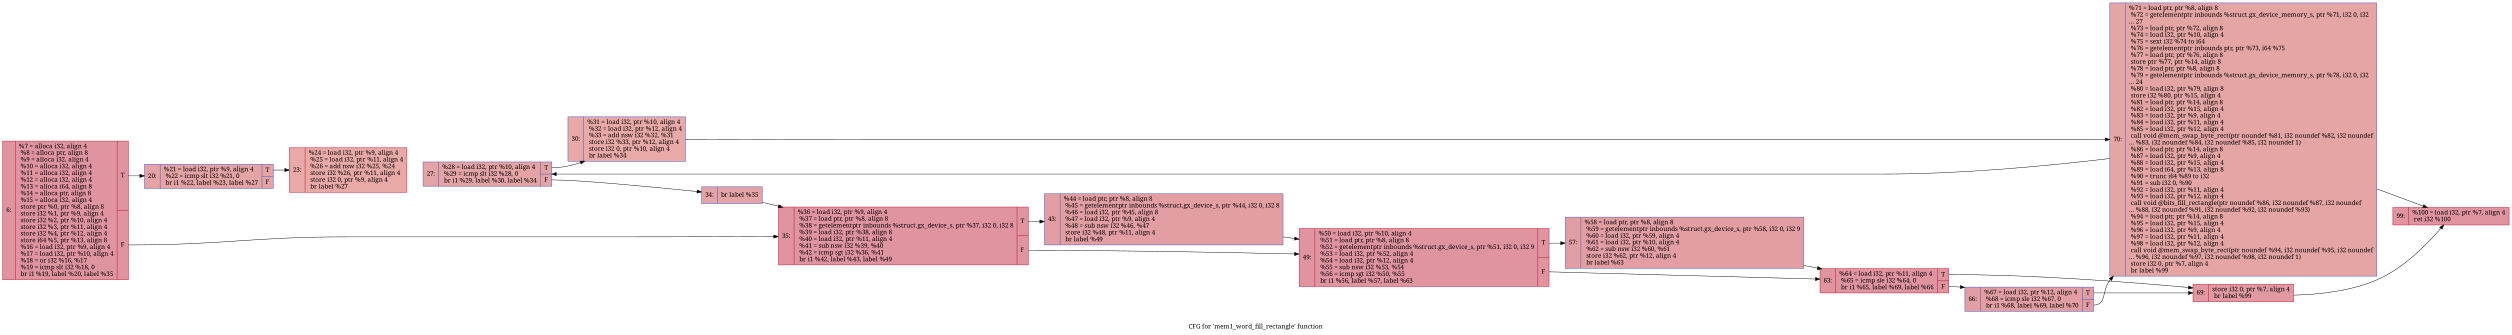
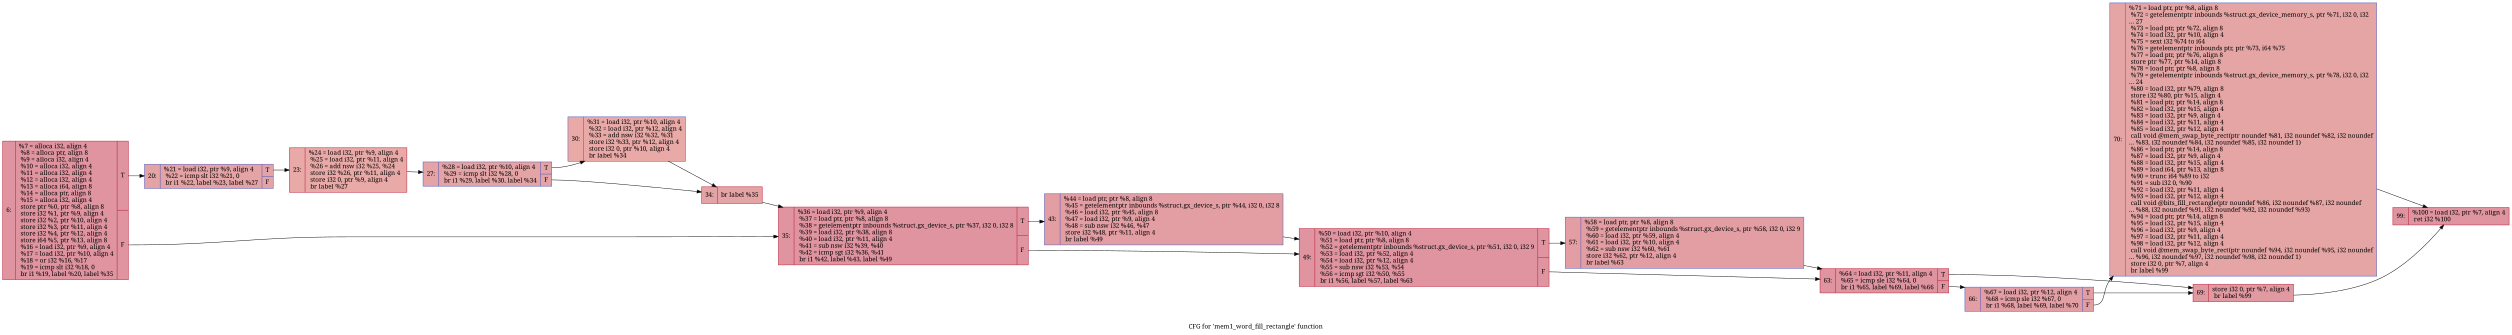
  digraph {
    fontname="Noto Serif"
    label="CFG for 'mem1_word_fill_rectangle' function"
    rankdir=LR
    node [color="#3d50c3ff" fillcolor="#b70d2870" fontname="Noto Serif" shape=record style=filled]
    edge [fontname="Noto Serif"]
    n1 [color="#b70d28ff" label="{6:\l|  %7 = alloca i32, align 4\l  %8 = alloca ptr, align 8\l  %9 = alloca i32, align 4\l  %10 = alloca i32, align 4\l  %11 = alloca i32, align 4\l  %12 = alloca i32, align 4\l  %13 = alloca i64, align 8\l  %14 = alloca ptr, align 8\l  %15 = alloca i32, align 4\l  store ptr %0, ptr %8, align 8\l  store i32 %1, ptr %9, align 4\l  store i32 %2, ptr %10, align 4\l  store i32 %3, ptr %11, align 4\l  store i32 %4, ptr %12, align 4\l  store i64 %5, ptr %13, align 8\l  %16 = load i32, ptr %9, align 4\l  %17 = load i32, ptr %10, align 4\l  %18 = or i32 %16, %17\l  %19 = icmp slt i32 %18, 0\l  br i1 %19, label %20, label %35\l|{<s0>T|<s1>F}}"]
    n2 [fillcolor="#c32e3170" label="{20:\l|  %21 = load i32, ptr %9, align 4\l  %22 = icmp slt i32 %21, 0\l  br i1 %22, label %23, label %27\l|{<s0>T|<s1>F}}"]
    n3 [color="#b70d28ff" label="{35:\l|  %36 = load i32, ptr %9, align 4\l  %37 = load ptr, ptr %8, align 8\l  %38 = getelementptr inbounds %struct.gx_device_s, ptr %37, i32 0, i32 8\l  %39 = load i32, ptr %38, align 8\l  %40 = load i32, ptr %11, align 4\l  %41 = sub nsw i32 %39, %40\l  %42 = icmp sgt i32 %36, %41\l  br i1 %42, label %43, label %49\l|{<s0>T|<s1>F}}"]
    n4 [color="#b70d28ff" fillcolor="#ca3b3770" label="{23:\l|  %24 = load i32, ptr %9, align 4\l  %25 = load i32, ptr %11, align 4\l  %26 = add nsw i32 %25, %24\l  store i32 %26, ptr %11, align 4\l  store i32 0, ptr %9, align 4\l  br label %27\l}"]
    n5 [fillcolor="#be242e70" label="{43:\l|  %44 = load ptr, ptr %8, align 8\l  %45 = getelementptr inbounds %struct.gx_device_s, ptr %44, i32 0, i32 8\l  %46 = load i32, ptr %45, align 8\l  %47 = load i32, ptr %9, align 4\l  %48 = sub nsw i32 %46, %47\l  store i32 %48, ptr %11, align 4\l  br label %49\l}"]
    n6 [color="#b70d28ff" label="{49:\l|  %50 = load i32, ptr %10, align 4\l  %51 = load ptr, ptr %8, align 8\l  %52 = getelementptr inbounds %struct.gx_device_s, ptr %51, i32 0, i32 9\l  %53 = load i32, ptr %52, align 4\l  %54 = load i32, ptr %12, align 4\l  %55 = sub nsw i32 %53, %54\l  %56 = icmp sgt i32 %50, %55\l  br i1 %56, label %57, label %63\l|{<s0>T|<s1>F}}"]
    n7 [fillcolor="#c32e3170" label="{27:\l|  %28 = load i32, ptr %10, align 4\l  %29 = icmp slt i32 %28, 0\l  br i1 %29, label %30, label %34\l|{<s0>T|<s1>F}}"]
    n8 [fillcolor="#ca3b3770" label="{30:\l|  %31 = load i32, ptr %10, align 4\l  %32 = load i32, ptr %12, align 4\l  %33 = add nsw i32 %32, %31\l  store i32 %33, ptr %12, align 4\l  store i32 0, ptr %10, align 4\l  br label %34\l}"]
-   n9 [fillcolor="#c32e3170" label="{34:\l|  br label %35\l}"]
+   n9 [color="#b70d28ff" fillcolor="#c32e3170" label="{34:\l|  br label %35\l}"]
    n10 [fillcolor="#be242e70" label="{57:\l|  %58 = load ptr, ptr %8, align 8\l  %59 = getelementptr inbounds %struct.gx_device_s, ptr %58, i32 0, i32 9\l  %60 = load i32, ptr %59, align 4\l  %61 = load i32, ptr %10, align 4\l  %62 = sub nsw i32 %60, %61\l  store i32 %62, ptr %12, align 4\l  br label %63\l}"]
    n11 [color="#b70d28ff" label="{63:\l|  %64 = load i32, ptr %11, align 4\l  %65 = icmp sle i32 %64, 0\l  br i1 %65, label %69, label %66\l|{<s0>T|<s1>F}}"]
    n12 [color="#b70d28ff" fillcolor="#bb1b2c70" label="{69:\l|  store i32 0, ptr %7, align 4\l  br label %99\l}"]
    n13 [fillcolor="#be242e70" label="{66:\l|  %67 = load i32, ptr %12, align 4\l  %68 = icmp sle i32 %67, 0\l  br i1 %68, label %69, label %70\l|{<s0>T|<s1>F}}"]
    n14 [color="#b70d28ff" label="{99:\l|  %100 = load i32, ptr %7, align 4\l  ret i32 %100\l}"]
    n15 [fillcolor="#c5333470" label="{70:\l|  %71 = load ptr, ptr %8, align 8\l  %72 = getelementptr inbounds %struct.gx_device_memory_s, ptr %71, i32 0, i32\l... 27\l  %73 = load ptr, ptr %72, align 8\l  %74 = load i32, ptr %10, align 4\l  %75 = sext i32 %74 to i64\l  %76 = getelementptr inbounds ptr, ptr %73, i64 %75\l  %77 = load ptr, ptr %76, align 8\l  store ptr %77, ptr %14, align 8\l  %78 = load ptr, ptr %8, align 8\l  %79 = getelementptr inbounds %struct.gx_device_memory_s, ptr %78, i32 0, i32\l... 24\l  %80 = load i32, ptr %79, align 8\l  store i32 %80, ptr %15, align 4\l  %81 = load ptr, ptr %14, align 8\l  %82 = load i32, ptr %15, align 4\l  %83 = load i32, ptr %9, align 4\l  %84 = load i32, ptr %11, align 4\l  %85 = load i32, ptr %12, align 4\l  call void @mem_swap_byte_rect(ptr noundef %81, i32 noundef %82, i32 noundef\l... %83, i32 noundef %84, i32 noundef %85, i32 noundef 1)\l  %86 = load ptr, ptr %14, align 8\l  %87 = load i32, ptr %9, align 4\l  %88 = load i32, ptr %15, align 4\l  %89 = load i64, ptr %13, align 8\l  %90 = trunc i64 %89 to i32\l  %91 = sub i32 0, %90\l  %92 = load i32, ptr %11, align 4\l  %93 = load i32, ptr %12, align 4\l  call void @bits_fill_rectangle(ptr noundef %86, i32 noundef %87, i32 noundef\l... %88, i32 noundef %91, i32 noundef %92, i32 noundef %93)\l  %94 = load ptr, ptr %14, align 8\l  %95 = load i32, ptr %15, align 4\l  %96 = load i32, ptr %9, align 4\l  %97 = load i32, ptr %11, align 4\l  %98 = load i32, ptr %12, align 4\l  call void @mem_swap_byte_rect(ptr noundef %94, i32 noundef %95, i32 noundef\l... %96, i32 noundef %97, i32 noundef %98, i32 noundef 1)\l  store i32 0, ptr %7, align 4\l  br label %99\l}"]
    n1 -> n2 [tailport=s0]
    n1 -> n3 [tailport=s1]
    n2 -> n4 [tailport=s0]
    n3 -> n5 [tailport=s0]
    n3 -> n6 [tailport=s1]
-   n15 -> n7
+   n4 -> n7
    n5 -> n6
    n6 -> n10 [tailport=s0]
    n6 -> n11 [tailport=s1]
    n7 -> n8 [tailport=s0]
    n7 -> n9 [tailport=s1]
-   n8 -> n15
+   n8 -> n9
    n9 -> n3
    n10 -> n11
    n11 -> n12 [tailport=s0]
    n11 -> n13 [tailport=s1]
    n12 -> n14
    n13 -> n12 [tailport=s0]
    n13 -> n15 [tailport=s1]
    n15 -> n14
  }
